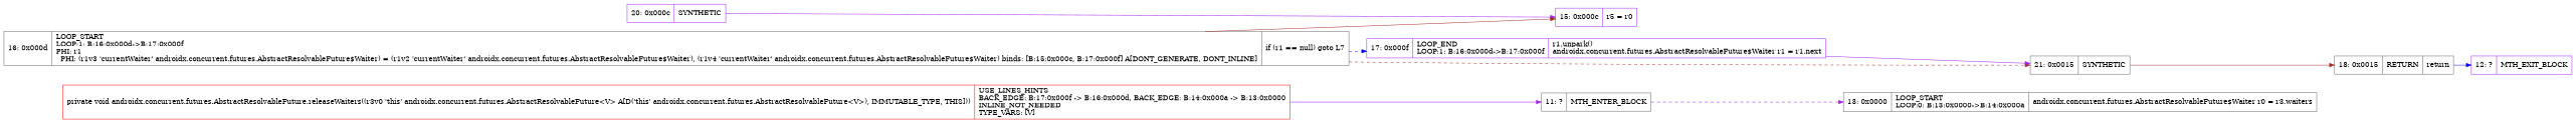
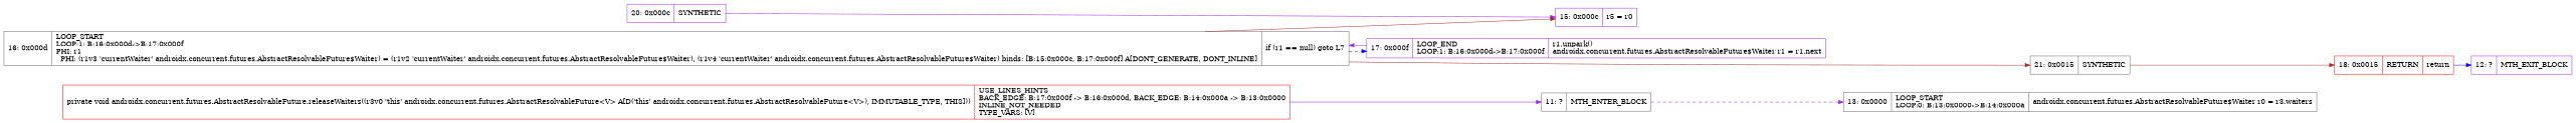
  digraph {
    rankdir=LR
    node [color=gray40 shape=record]
    edge [color=purple]
    n1 [label="{11\:\ ?|MTH_ENTER_BLOCK\l}"]
    n2 [label="{13\:\ 0x0000|LOOP_START\lLOOP:0: B:13:0x0000\-\>B:14:0x000a\l|androidx.concurrent.futures.AbstractResolvableFuture$Waiter r0 = r3.waiters\l}"]
    n3 [color=purple label="{20\:\ 0x000c|SYNTHETIC\l}"]
    n4 [color=purple label="{15\:\ 0x000c|r5 = r0\l}"]
    n5 [label="{16\:\ 0x000d|LOOP_START\lLOOP:1: B:16:0x000d\-\>B:17:0x000f\lPHI: r1 \l  PHI: (r1v3 'currentWaiter' androidx.concurrent.futures.AbstractResolvableFuture$Waiter) = (r1v2 'currentWaiter' androidx.concurrent.futures.AbstractResolvableFuture$Waiter), (r1v4 'currentWaiter' androidx.concurrent.futures.AbstractResolvableFuture$Waiter) binds: [B:15:0x000c, B:17:0x000f] A[DONT_GENERATE, DONT_INLINE]\l|if (r1 == null) goto L7\l}"]
    n6 [color=purple label="{17\:\ 0x000f|LOOP_END\lLOOP:1: B:16:0x000d\-\>B:17:0x000f\l|r1.unpark()\landroidx.concurrent.futures.AbstractResolvableFuture$Waiter r1 = r1.next\l}"]
    n7 [label="{21\:\ 0x0015|SYNTHETIC\l}"]
-   n8 [label="{18\:\ 0x0015|RETURN\l|return\l}"]
+   n8 [color=red label="{18\:\ 0x0015|RETURN\l|return\l}"]
    n9 [color=purple label="{12\:\ ?|MTH_EXIT_BLOCK\l}"]
    n10 [color=red label="{private void androidx.concurrent.futures.AbstractResolvableFuture.releaseWaiters((r3v0 'this' androidx.concurrent.futures.AbstractResolvableFuture\<V\> A[D('this' androidx.concurrent.futures.AbstractResolvableFuture\<V\>), IMMUTABLE_TYPE, THIS]))  | USE_LINES_HINTS\lBACK_EDGE: B:17:0x000f \-\> B:16:0x000d, BACK_EDGE: B:14:0x000a \-\> B:13:0x0000\lINLINE_NOT_NEEDED\lTYPE_VARS: [V]\l}"]
    n1 -> n2 [style=dashed]
    n3 -> n4
    n5 -> n4 [color=brown]
    n5 -> n6 [color=blue style=dashed]
-   n5 -> n7 [color=brown style=dashed]
-   n6 -> n7
+   n5 -> n7 [color=brown]
+   n6 -> n5
    n7 -> n8 [color=brown]
    n8 -> n9 [color=blue]
    n10 -> n1
  }
